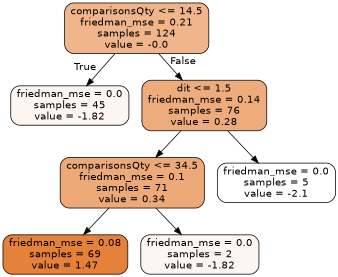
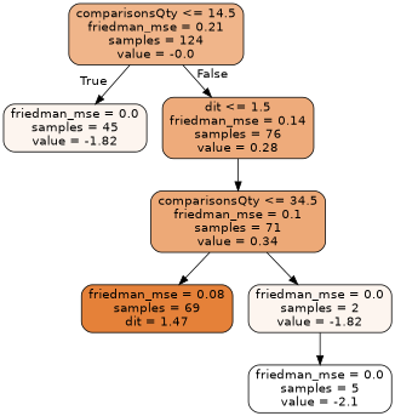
  digraph {
    node [color=black fillcolor="#fdf5ef" fontname=helvetica shape=box style="filled, rounded"]
    edge [fontname=helvetica]
    n1 [fillcolor="#f0b58a" label="comparisonsQty <= 14.5\nfriedman_mse = 0.21\nsamples = 124\nvalue = -0.0"]
    n2 [label="friedman_mse = 0.0\nsamples = 45\nvalue = -1.82"]
    n3 [fillcolor="#eeab7b" label="dit <= 1.5\nfriedman_mse = 0.14\nsamples = 76\nvalue = 0.28"]
    n4 [fillcolor="#eda977" label="comparisonsQty <= 34.5\nfriedman_mse = 0.1\nsamples = 71\nvalue = 0.34"]
    n5 [fillcolor="#ffffff" label="friedman_mse = 0.0\nsamples = 5\nvalue = -2.1"]
-   n6 [fillcolor="#e58139" label="friedman_mse = 0.08\nsamples = 69\nvalue = 1.47"]
+   n6 [fillcolor="#e58139" label="friedman_mse = 0.08\nsamples = 69\ndit = 1.47"]
    n7 [label="friedman_mse = 0.0\nsamples = 2\nvalue = -1.82"]
    n1 -> n2 [headlabel=True labelangle=45 labeldistance=2.5]
    n1 -> n3 [headlabel=False labelangle=-45 labeldistance=2.5]
    n3 -> n4
-   n3 -> n5
+   n7 -> n5
    n4 -> n6
    n4 -> n7
  }
